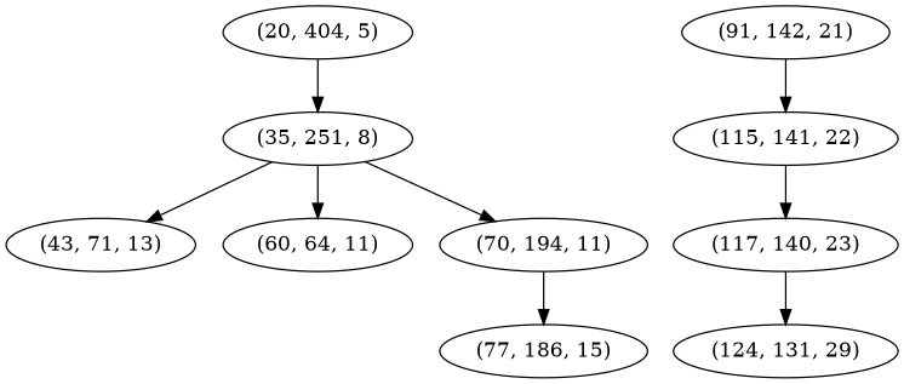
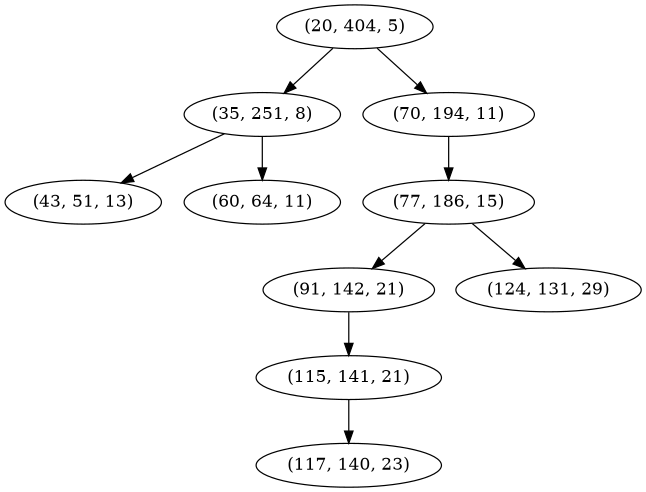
  digraph {
    n1 [label="(20, 404, 5)"]
    n2 [label="(35, 251, 8)"]
-   "(43, 51, 13)" [label="(43, 71, 13)"]
+   "(43, 51, 13)"
    "(60, 64, 11)"
    "(70, 194, 11)"
    "(77, 186, 15)"
    "(91, 142, 21)"
-   "(115, 141, 22)"
+   "(115, 141, 22)" [label="(115, 141, 21)"]
    "(117, 140, 23)"
    "(124, 131, 29)"
    n1 -> n2
    n2 -> "(43, 51, 13)"
    n2 -> "(60, 64, 11)"
-   n2 -> "(70, 194, 11)"
+   n1 -> "(70, 194, 11)"
    "(70, 194, 11)" -> "(77, 186, 15)"
+   "(77, 186, 15)" -> "(91, 142, 21)"
    "(91, 142, 21)" -> "(115, 141, 22)"
    "(115, 141, 22)" -> "(117, 140, 23)"
-   "(117, 140, 23)" -> "(124, 131, 29)"
+   "(77, 186, 15)" -> "(124, 131, 29)"
  }
